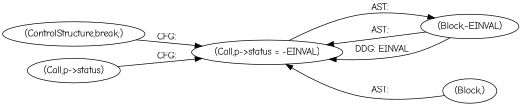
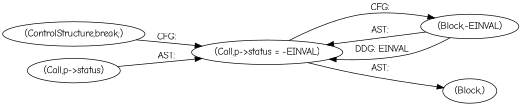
  digraph {
    fontname="Comic Neue"
    rankdir=LR
    node [fontname="Comic Neue"]
    edge [fontname="Comic Neue"]
    n1 [label="(Call,p->status = -EINVAL)"]
    n2 [label="(Block,-EINVAL)"]
    n3 [label="(Block,)"]
    n4 [label="(ControlStructure,break;)"]
    n5 [label="(Call,p->status)"]
-   n1 -> n2 [label="AST: "]
-   n3 -> n1 [label="AST: "]
+   n1 -> n2 [label="CFG: "]
+   n1 -> n3 [label="AST: "]
    n2 -> n1 [label="AST: "]
    n2 -> n1 [label="DDG: EINVAL"]
    n4 -> n1 [label="CFG: "]
-   n5 -> n1 [label="CFG: "]
+   n5 -> n1 [label="AST: "]
  }
